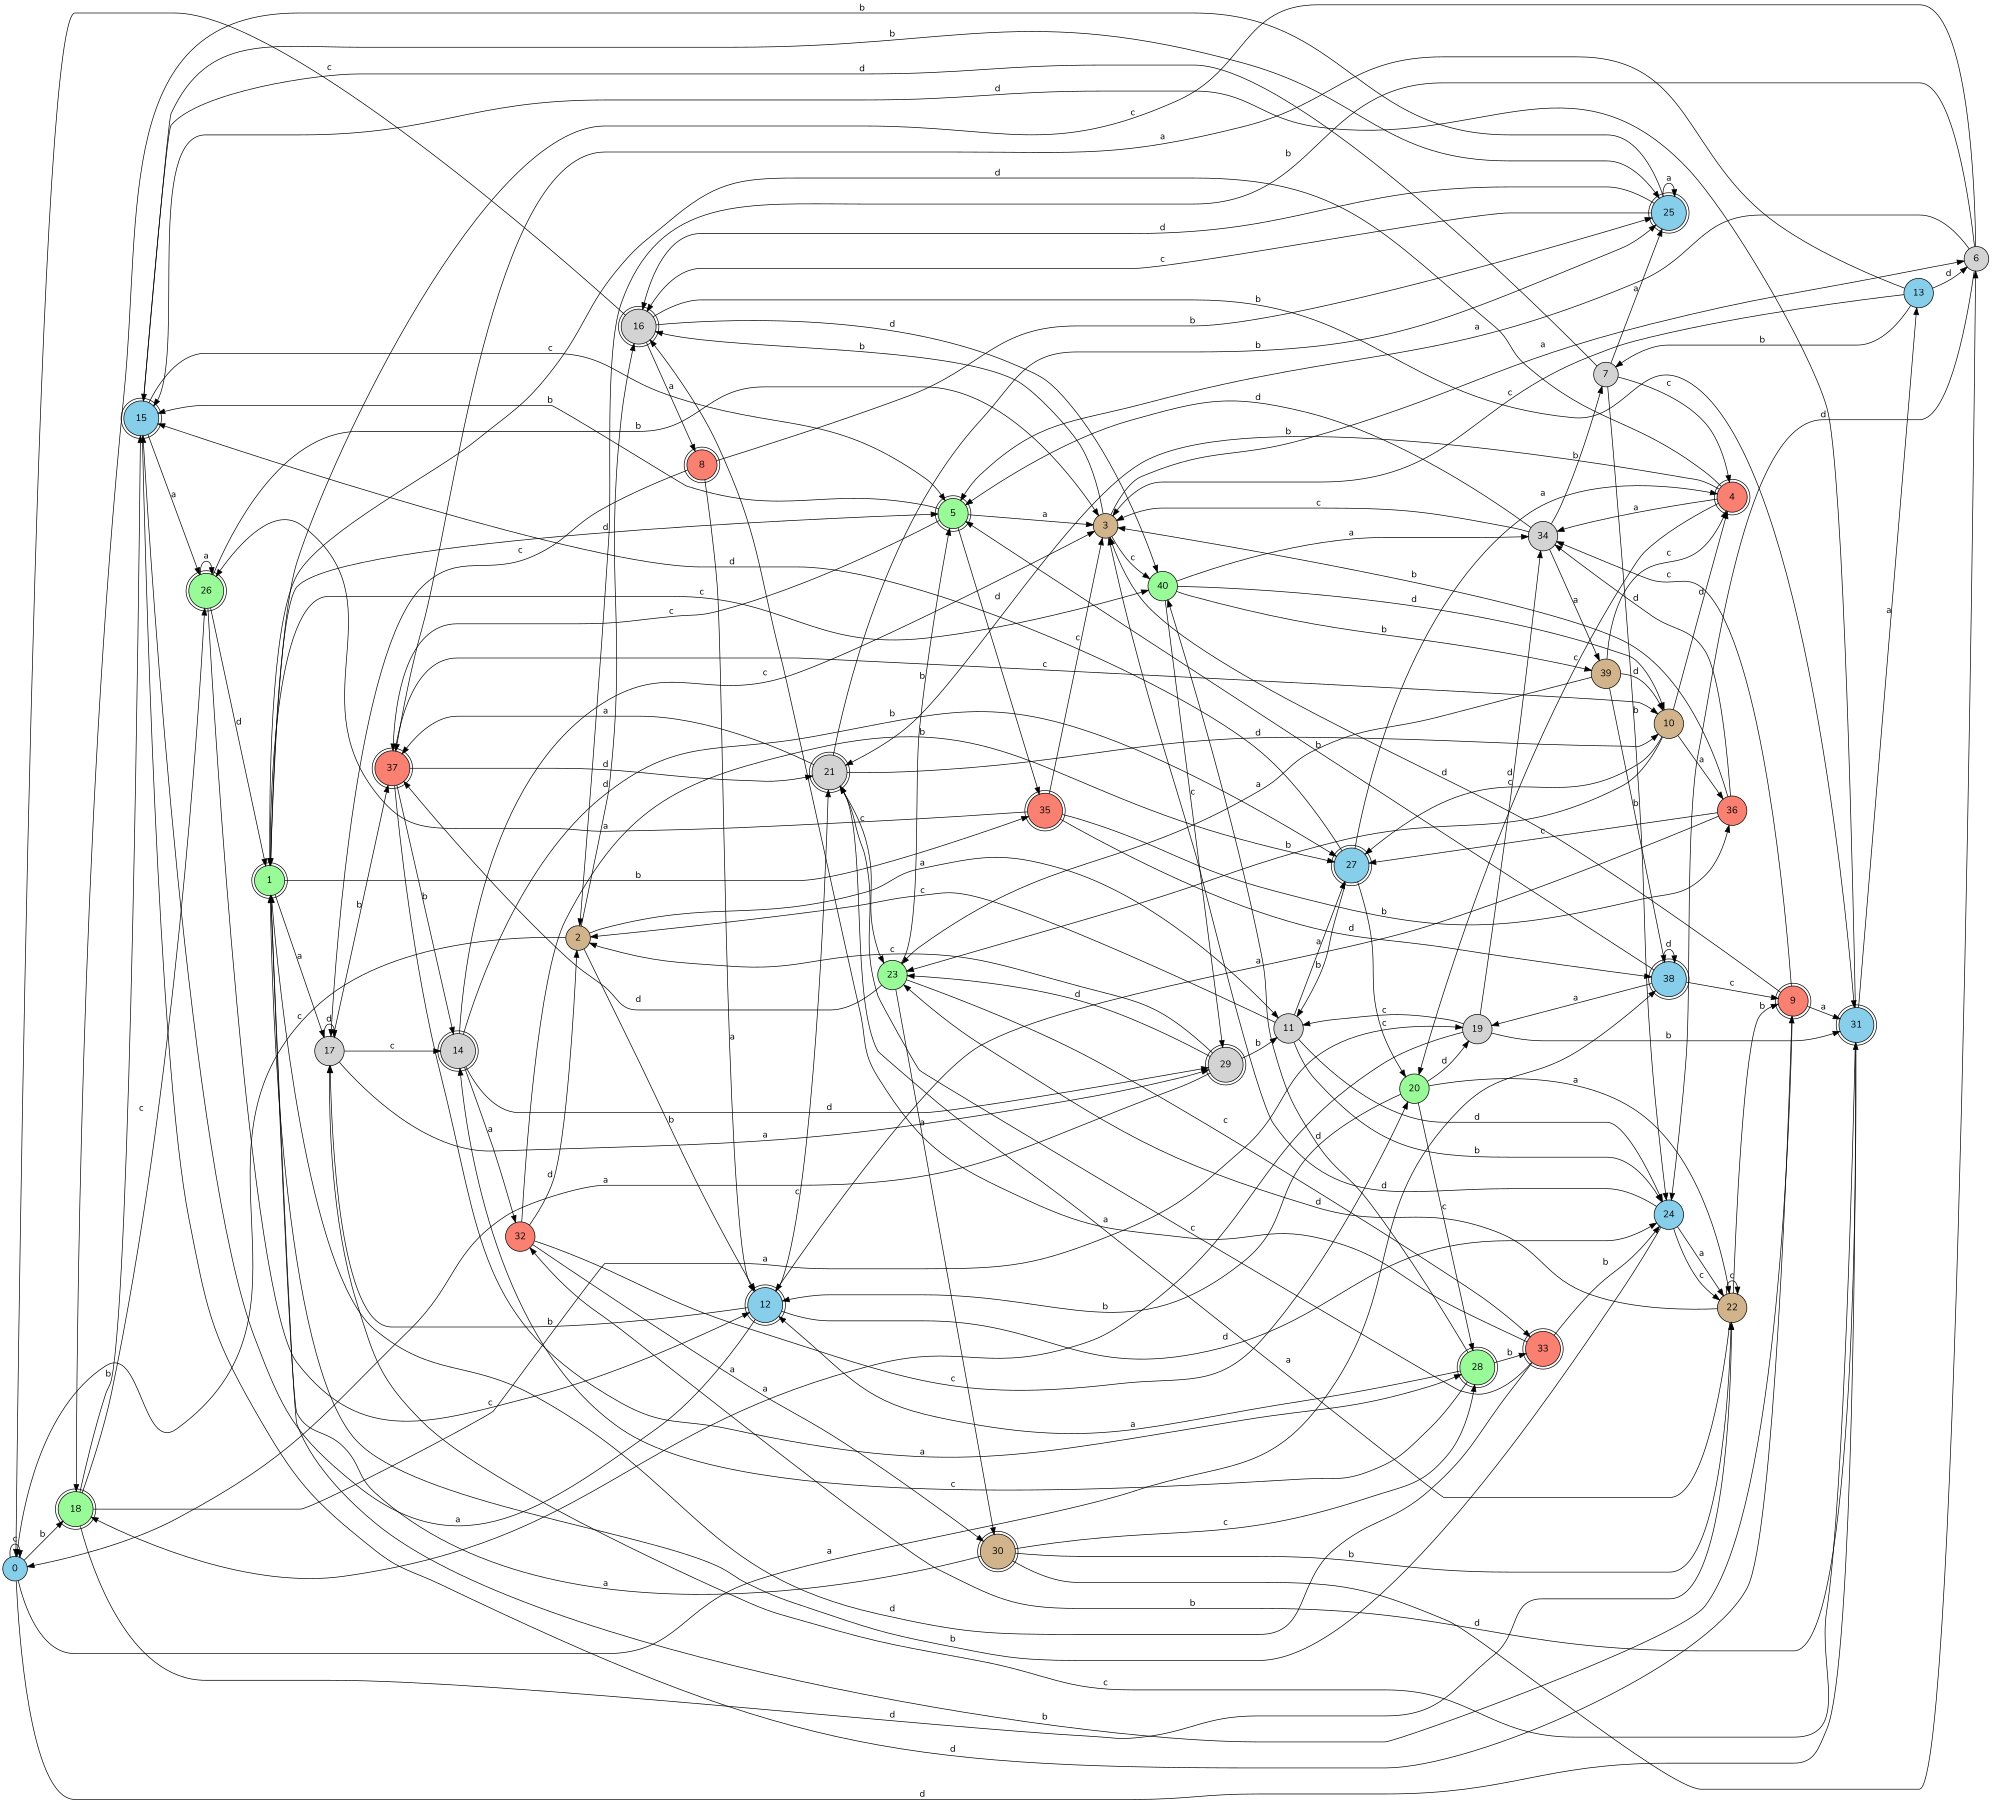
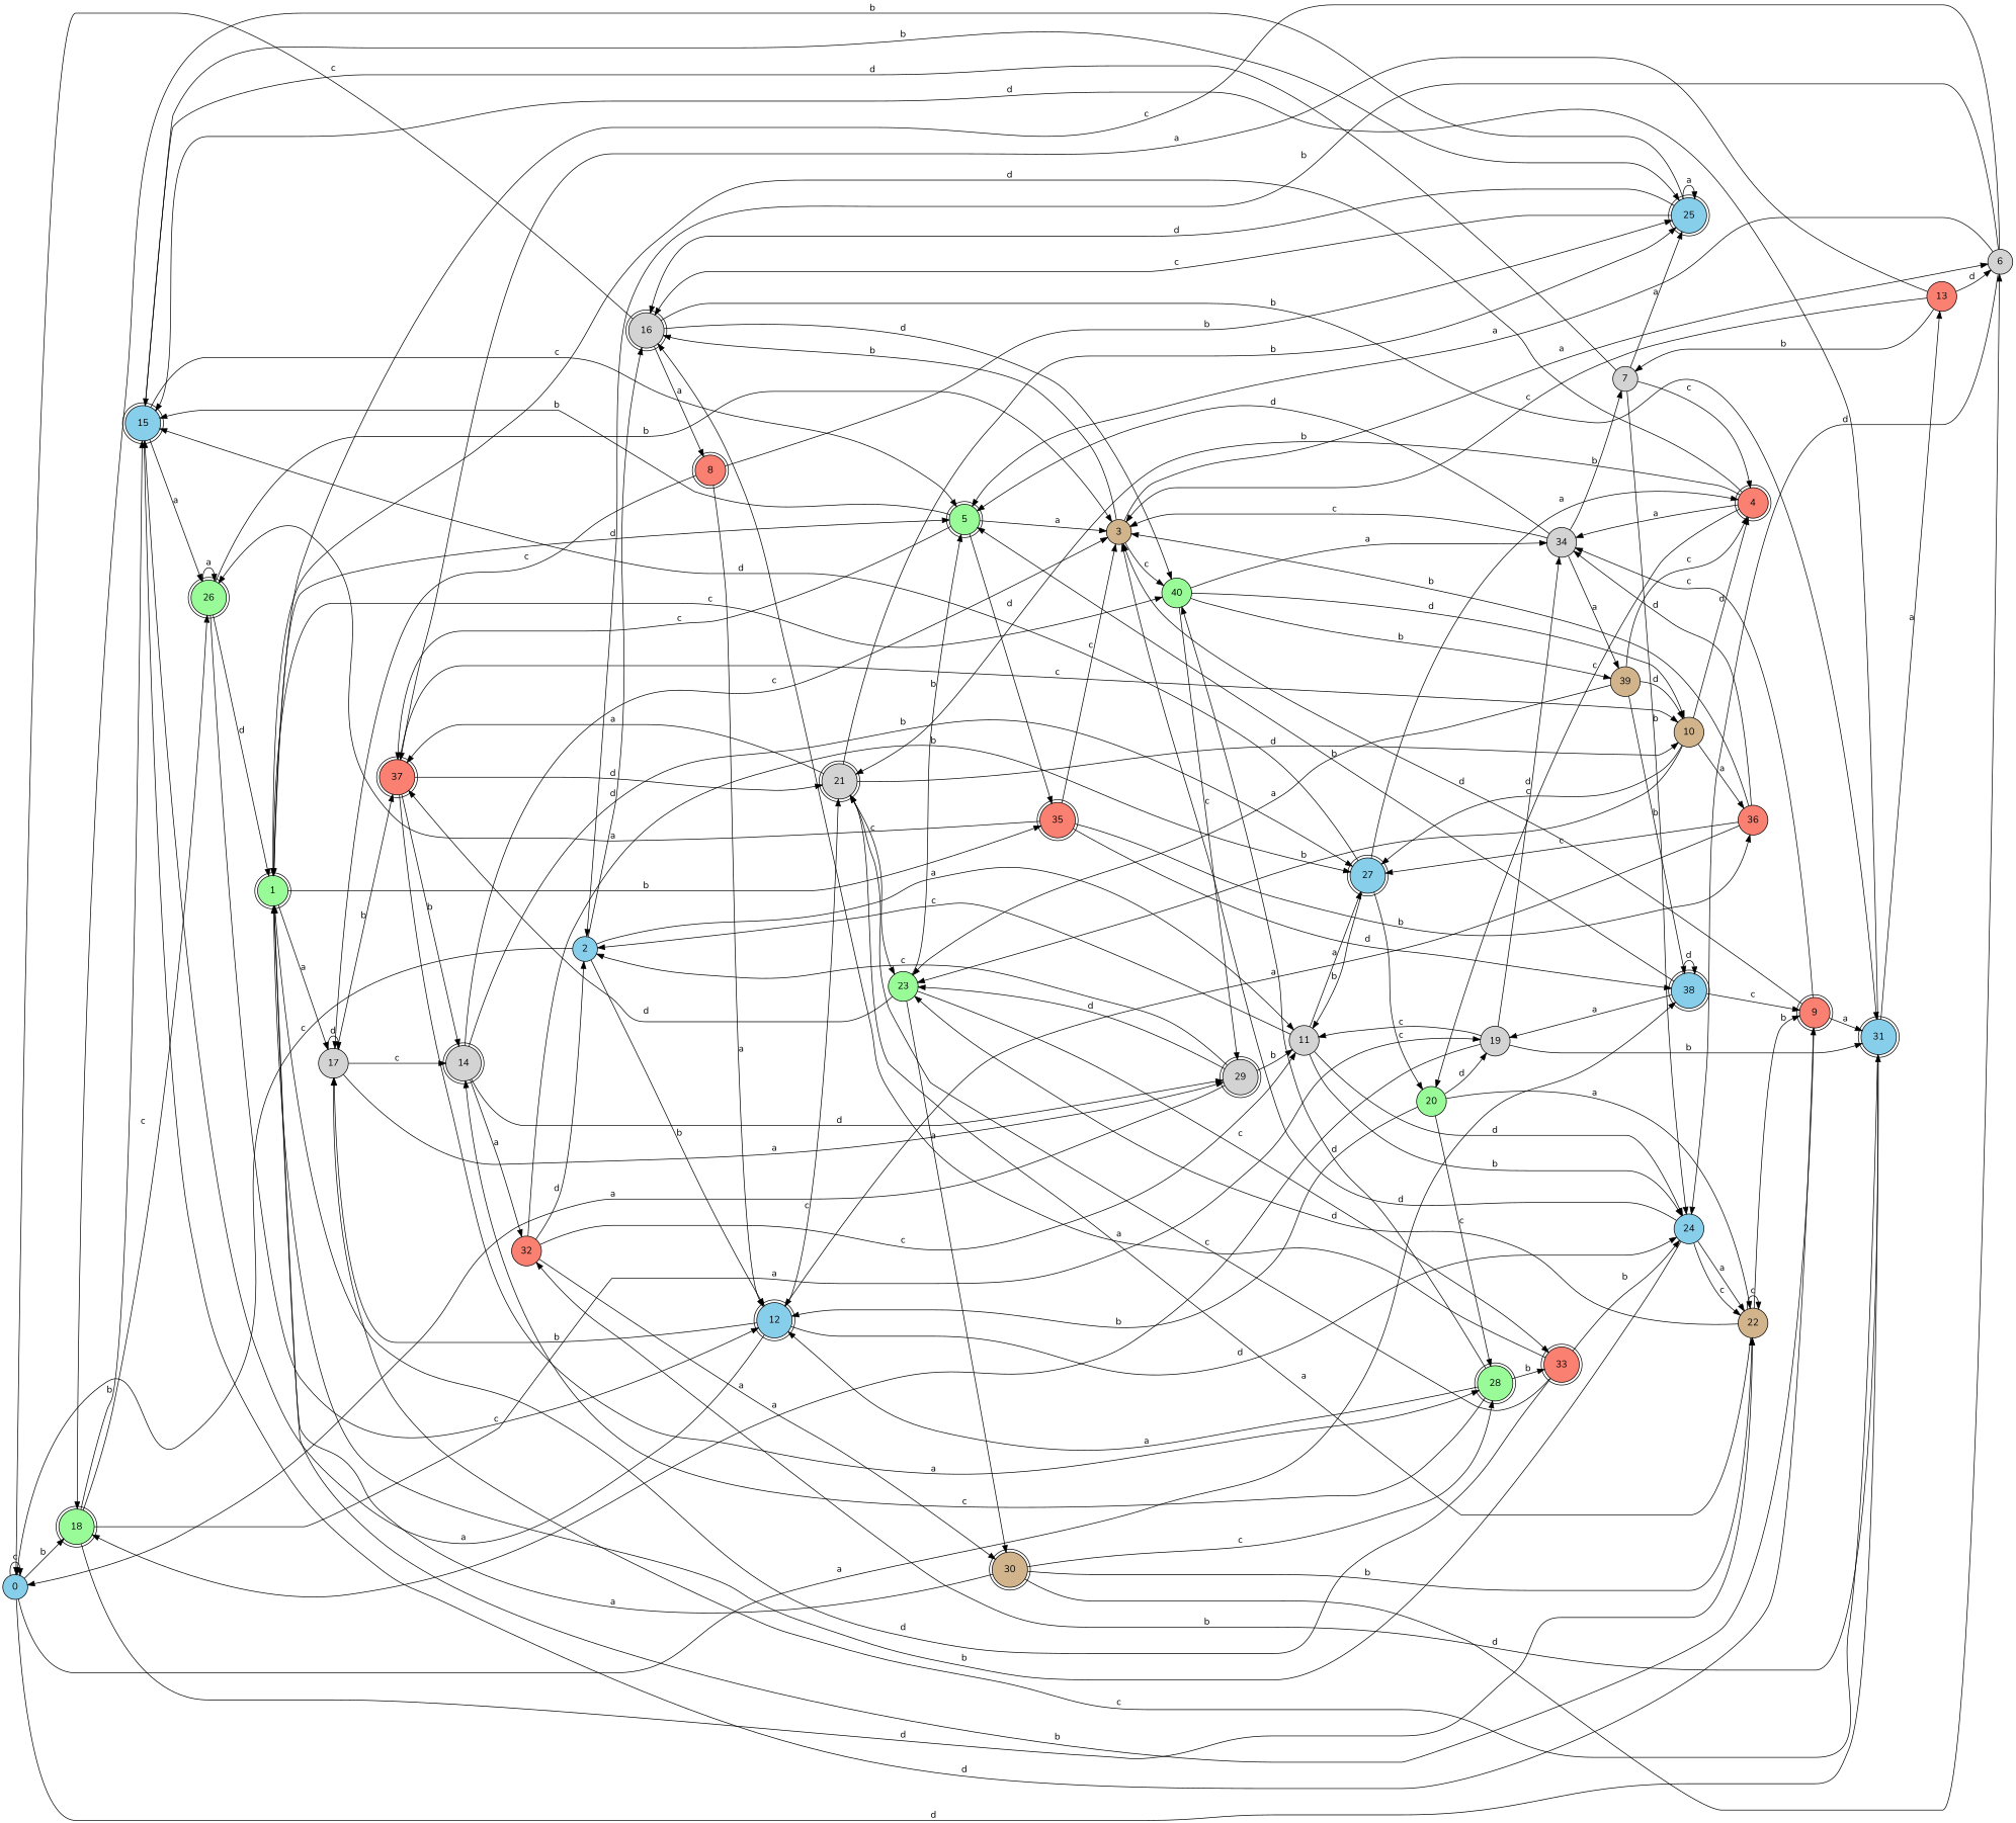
  digraph {
    fontname=Nunito
    rankdir=LR
    node [color=black fillcolor=lightgrey fontname=Nunito shape=doublecircle style="rounded,filled"]
    edge [fontname=Nunito]
    n1 [fillcolor=skyblue label=0 shape=circle style=filled]
    n2 [fillcolor=palegreen label=18]
    n3 [fillcolor=skyblue label=31]
    n4 [fillcolor=skyblue label=38]
    n5 [fillcolor=skyblue label=15]
    n6 [fillcolor=palegreen label=26]
    n7 [label=19 shape=circle style=filled]
    n8 [fillcolor=tan label=22 shape=circle style=filled]
    n9 [label=17 shape=circle style=filled]
-   n10 [fillcolor=skyblue label=13 shape=circle style=filled]
+   n10 [fillcolor=salmon label=13 shape=circle style=filled]
    n11 [fillcolor=salmon label=32 shape=circle style=filled]
    n12 [fillcolor=palegreen label=5]
    n13 [fillcolor=salmon label=9]
    n14 [fillcolor=palegreen label=1]
    n15 [fillcolor=salmon label=35]
    n16 [fillcolor=palegreen label=40 shape=circle style=filled]
    n17 [fillcolor=tan label=3 shape=circle style=filled]
    n18 [fillcolor=salmon label=37]
    n19 [label=14]
    n20 [label=29]
    n21 [fillcolor=salmon label=36 shape=circle style=filled]
    n22 [label=34 shape=circle style=filled]
    n23 [fillcolor=tan label=10 shape=circle style=filled]
    n24 [fillcolor=tan label=39 shape=circle style=filled]
-   n25 [fillcolor=tan label=2 shape=circle style=filled]
+   n25 [fillcolor=skyblue label=2 shape=circle style=filled]
    n26 [label=11 shape=circle style=filled]
    n27 [fillcolor=skyblue label=12]
    n28 [label=16]
    n29 [fillcolor=skyblue label=24 shape=circle style=filled]
    n30 [fillcolor=skyblue label=27]
    n31 [label=21]
    n32 [fillcolor=salmon label=8]
    n33 [label=6 shape=circle style=filled]
    n34 [fillcolor=salmon label=4]
    n35 [fillcolor=palegreen label=20 shape=circle style=filled]
    n36 [fillcolor=palegreen label=28]
    n37 [fillcolor=skyblue label=25]
    n38 [fillcolor=palegreen label=23 shape=circle style=filled]
    n39 [label=7 shape=circle style=filled]
    n40 [fillcolor=tan label=30]
    n41 [fillcolor=salmon label=33]
    n1 -> n1 [label=c]
    n1 -> n2 [label=b]
    n1 -> n3 [label=d]
    n1 -> n4 [label=a]
    n2 -> n5 [label=b]
    n2 -> n6 [label=c]
    n2 -> n7 [label=a]
    n2 -> n8 [label=d]
    n3 -> n5 [label=d]
    n3 -> n9 [label=c]
    n3 -> n10 [label=a]
    n3 -> n11 [label=b]
    n4 -> n4 [label=d]
    n4 -> n7 [label=a]
    n4 -> n12 [label=b]
    n4 -> n13 [label=c]
    n5 -> n6 [label=a]
    n5 -> n12 [label=c]
    n5 -> n13 [label=d]
    n5 -> n37 [label=b]
    n6 -> n6 [label=a]
    n6 -> n14 [label=d]
    n6 -> n17 [label=b]
    n6 -> n27 [label=c]
    n7 -> n2 [label=a]
    n7 -> n3 [label=b]
    n7 -> n22 [label=d]
    n7 -> n26 [label=c]
    n8 -> n8 [label=c]
    n8 -> n13 [label=b]
    n8 -> n31 [label=a]
    n8 -> n38 [label=d]
    n9 -> n9 [label=d]
    n9 -> n18 [label=b]
    n9 -> n19 [label=c]
    n9 -> n20 [label=a]
    n10 -> n17 [label=c]
    n10 -> n18 [label=a]
    n10 -> n33 [label=d]
    n10 -> n39 [label=b]
    n11 -> n25 [label=d]
    n11 -> n30 [label=b]
-   n11 -> n35 [label=c]
+   n11 -> n26 [label=c]
    n11 -> n40 [label=a]
    n12 -> n5 [label=b]
    n12 -> n15 [label=d]
    n12 -> n17 [label=a]
    n12 -> n18 [label=c]
    n13 -> n3 [label=a]
    n13 -> n14 [label=b]
    n13 -> n17 [label=d]
    n13 -> n22 [label=c]
    n14 -> n9 [label=a]
    n14 -> n12 [label=d]
    n14 -> n15 [label=b]
    n14 -> n16 [label=c]
    n15 -> n4 [label=d]
    n15 -> n6 [label=a]
    n15 -> n17 [label=c]
    n15 -> n21 [label=b]
    n16 -> n20 [label=c]
    n16 -> n22 [label=a]
    n16 -> n23 [label=d]
    n16 -> n24 [label=b]
    n17 -> n16 [label=c]
    n17 -> n28 [label=b]
    n17 -> n33 [label=a]
    n18 -> n19 [label=b]
    n18 -> n23 [label=c]
    n18 -> n31 [label=d]
    n18 -> n36 [label=a]
    n19 -> n11 [label=a]
    n19 -> n17 [label=c]
    n19 -> n20 [label=d]
    n19 -> n30 [label=b]
    n20 -> n1 [label=a]
    n20 -> n25 [label=c]
    n20 -> n26 [label=b]
    n20 -> n38 [label=d]
    n21 -> n17 [label=b]
    n21 -> n22 [label=d]
    n21 -> n27 [label=a]
    n21 -> n30 [label=c]
    n22 -> n12 [label=d]
    n22 -> n17 [label=c]
    n22 -> n24 [label=a]
    n22 -> n39 [label=b]
    n23 -> n21 [label=a]
    n23 -> n30 [label=c]
    n23 -> n34 [label=d]
    n23 -> n38 [label=b]
    n24 -> n4 [label=b]
    n24 -> n23 [label=d]
    n24 -> n34 [label=c]
    n24 -> n38 [label=a]
    n25 -> n1 [label=c]
    n25 -> n26 [label=a]
    n25 -> n27 [label=b]
    n25 -> n28 [label=d]
    n26 -> n25 [label=c]
    n26 -> n29 [label=b]
    n26 -> n29 [label=d]
    n26 -> n30 [label=a]
    n27 -> n5 [label=a]
    n27 -> n9 [label=b]
    n27 -> n29 [label=d]
    n27 -> n31 [label=c]
    n28 -> n1 [label=c]
    n28 -> n3 [label=b]
    n28 -> n16 [label=d]
    n28 -> n32 [label=a]
    n29 -> n8 [label=a]
    n29 -> n8 [label=c]
    n29 -> n14 [label=b]
    n29 -> n17 [label=d]
    n30 -> n5 [label=d]
    n30 -> n26 [label=b]
    n30 -> n34 [label=a]
    n30 -> n35 [label=c]
    n31 -> n18 [label=a]
    n31 -> n23 [label=d]
    n31 -> n37 [label=b]
    n31 -> n38 [label=c]
    n32 -> n9 [label=c]
    n32 -> n27 [label=a]
    n32 -> n37 [label=b]
    n33 -> n12 [label=a]
    n33 -> n14 [label=c]
    n33 -> n25 [label=b]
    n33 -> n29 [label=d]
    n34 -> n14 [label=d]
    n34 -> n22 [label=a]
    n34 -> n31 [label=b]
    n34 -> n35 [label=c]
    n35 -> n7 [label=d]
    n35 -> n8 [label=a]
    n35 -> n27 [label=b]
    n35 -> n36 [label=c]
    n36 -> n16 [label=d]
    n36 -> n19 [label=c]
    n36 -> n27 [label=a]
    n36 -> n41 [label=b]
    n37 -> n2 [label=b]
    n37 -> n28 [label=c]
    n37 -> n28 [label=d]
    n37 -> n37 [label=a]
    n38 -> n12 [label=b]
    n38 -> n18 [label=d]
    n38 -> n40 [label=a]
    n38 -> n41 [label=c]
    n39 -> n5 [label=d]
    n39 -> n29 [label=b]
    n39 -> n34 [label=c]
    n39 -> n37 [label=a]
    n40 -> n8 [label=b]
    n40 -> n14 [label=a]
    n40 -> n33 [label=d]
    n40 -> n36 [label=c]
    n41 -> n14 [label=d]
    n41 -> n28 [label=a]
    n41 -> n29 [label=b]
    n41 -> n31 [label=c]
  }
